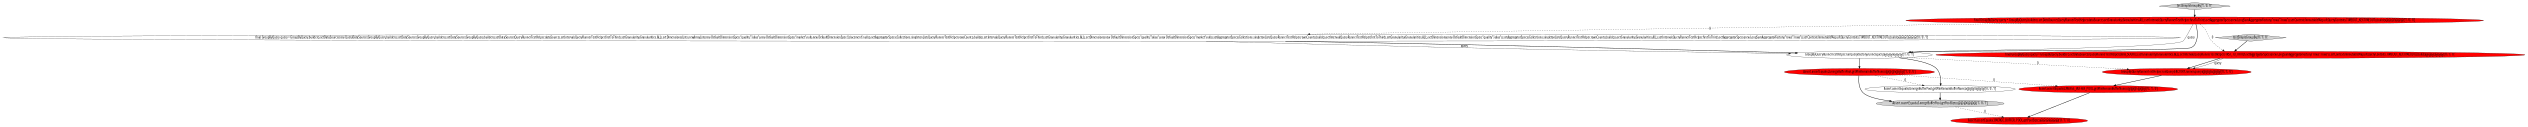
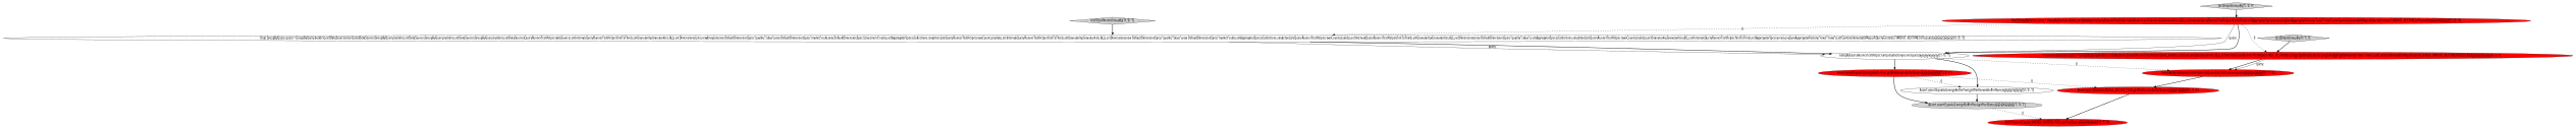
  digraph {
    fontname="Fira Sans"
    node [fillcolor=red shape=ellipse style=filled fontname="Fira Sans"]
    edge [style=bold fontname="Fira Sans"]
    n1 [fillcolor=lightgray label="testSimpleGroupBy['1', '0', '0']" shape=diamond]
    n2 [label="final GroupByQuery query = GroupByQuery.builder().setDataSource(QueryRunnerTestHelper.dataSource).setGranularity(Granularities.ALL).setInterval(QueryRunnerTestHelper.firstToThird).setAggregatorSpecs(new LongSumAggregatorFactory(\"rows\",\"rows\")).setContext(ImmutableMap.of(QueryContexts.TIMEOUT_KEY,TIMEOUT)).build()@@@3@@@['1', '0', '0']"]
    n3 [fillcolor=white label="GroupByQueryRunnerTestHelper.runQuery(factory,runner,query)@@@4@@@['1', '0', '1']"]
    n4 [label="Assert.assertEquals(2,mergeBufferPool.getMinRemainBufferNum())@@@5@@@['1', '0', '0']"]
    n5 [fillcolor=white label="Assert.assertEquals(0,mergeBufferPool.getMinRemainBufferNum())@@@5@@@['0', '0', '1']"]
    n6 [label="GroupByQueryRunnerTestHelper.runQuery(FACTORY,runner,query)@@@4@@@['0', '1', '0']"]
    n7 [fillcolor=lightgray label="Assert.assertEquals(3,mergeBufferPool.getPoolSize())@@@6@@@['1', '0', '1']"]
    n8 [label="Assert.assertEquals(2,MERGE_BUFFER_POOL.getMinRemainBufferNum())@@@5@@@['0', '1', '0']"]
    n9 [label="Assert.assertEquals(3,MERGE_BUFFER_POOL.getPoolSize())@@@6@@@['0', '1', '0']"]
+   n10 [fillcolor=lightgray label="testTripleNestedGroupBy['0', '0', '1']" shape=diamond]
    n11 [fillcolor=white label="final GroupByQuery query = GroupByQuery.builder().setDataSource(new QueryDataSource(GroupByQuery.builder().setDataSource(GroupByQuery.builder().setDataSource(GroupByQuery.builder().setDataSource(QueryRunnerTestHelper.dataSource).setInterval(QueryRunnerTestHelper.firstToThird).setGranularity(Granularities.ALL).setDimensions(Lists.newArrayList(new DefaultDimensionSpec(\"quality\",\"alias\"),new DefaultDimensionSpec(\"market\",null),new DefaultDimensionSpec(\"placement\",null))).setAggregatorSpecs(Collections.singletonList(QueryRunnerTestHelper.rowsCount)).build()).setInterval(QueryRunnerTestHelper.firstToThird).setGranularity(Granularities.ALL).setDimensions(new DefaultDimensionSpec(\"quality\",\"alias\"),new DefaultDimensionSpec(\"market\",null)).setAggregatorSpecs(Collections.singletonList(QueryRunnerTestHelper.rowsCount)).build()).setInterval(QueryRunnerTestHelper.firstToThird).setGranularity(Granularities.ALL).setDimensions(new DefaultDimensionSpec(\"quality\",\"alias\")).setAggregatorSpecs(Collections.singletonList(QueryRunnerTestHelper.rowsCount)).build())).setGranularity(Granularities.ALL).setInterval(QueryRunnerTestHelper.firstToThird).setAggregatorSpecs(new LongSumAggregatorFactory(\"rows\",\"rows\")).setContext(ImmutableMap.of(QueryContexts.TIMEOUT_KEY,TIMEOUT)).build()@@@3@@@['0', '0', '1']"]
    n12 [fillcolor=lightgray label="testSimpleGroupBy['0', '1', '0']" shape=diamond]
    n13 [label="final GroupByQuery query = GroupByQuery.builder().setDataSource(QueryRunnerTestHelper.DATA_SOURCE).setGranularity(Granularities.ALL).setInterval(QueryRunnerTestHelper.FIRST_TO_THIRD).setAggregatorSpecs(new LongSumAggregatorFactory(\"rows\",\"rows\")).setContext(ImmutableMap.of(QueryContexts.TIMEOUT_KEY,TIMEOUT)).build()@@@3@@@['0', '1', '0']"]
    n1 -> n2
    n2 -> n3
    n2 -> n3 [label=query style=solid]
    n2 -> n11 [label=0 style=dashed]
    n2 -> n13 [label=0 style=dashed]
    n3 -> n4
    n3 -> n5
    n3 -> n6 [label=0 style=dashed]
    n4 -> n5 [label=0 style=dashed]
    n4 -> n7
    n4 -> n8 [label=0 style=dashed]
    n5 -> n7
    n6 -> n8
    n7 -> n9 [label=0 style=dashed]
    n8 -> n9
+   n10 -> n11
    n11 -> n3 [label=query style=solid]
    n11 -> n3
    n12 -> n13
    n13 -> n6
    n13 -> n6 [label=query style=solid]
  }
